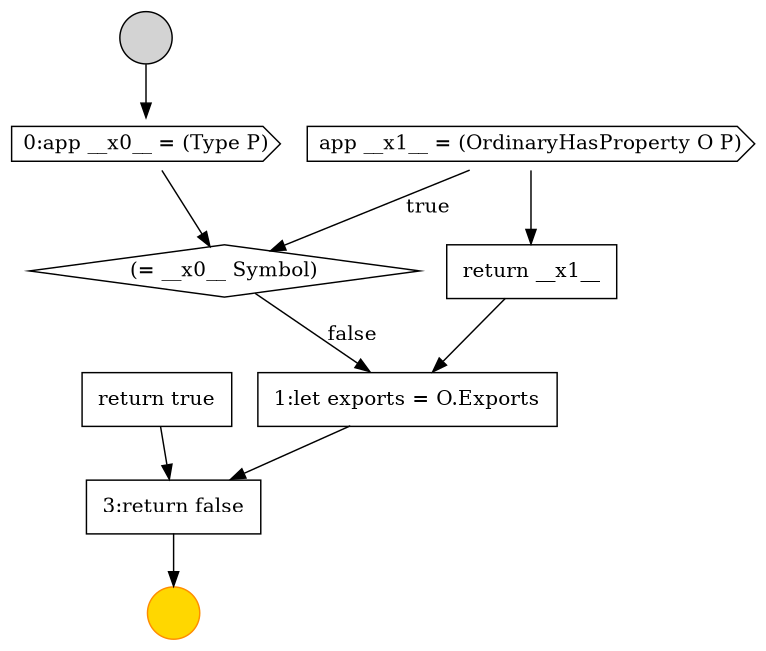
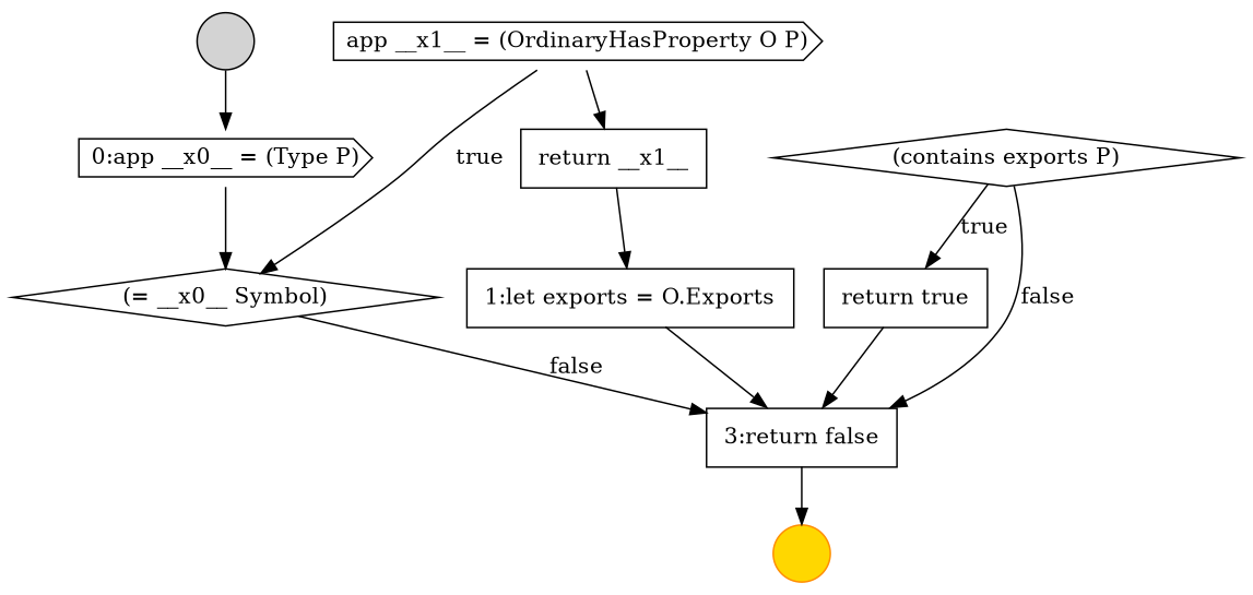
  digraph {
    node [color=black fillcolor=white shape=none style=filled]
    edge [color=black]
    n1 [label=<<font color="black">     <table border="0" cellborder="1" cellspacing="0" cellpadding="10">       <tr><td align="left">return __x1__</td></tr>     </table>   </font>> margin=0]
    n2 [label=<<font color="black">     <table border="0" cellborder="1" cellspacing="0" cellpadding="10">       <tr><td align="left">1:let exports = O.Exports</td></tr>     </table>   </font>> margin=0]
    n3 [label=<<font color="black">     <table border="0" cellborder="1" cellspacing="0" cellpadding="10">       <tr><td align="left">3:return false</td></tr>     </table>   </font>> margin=0]
    n4 [label=<<font color="black">0:app __x0__ = (Type P)</font>> shape=cds]
    n5 [label=<<font color="black">(= __x0__ Symbol)</font>> shape=diamond]
    n6 [label=<<font color="black">app __x1__ = (OrdinaryHasProperty O P)</font>> shape=cds]
    n7 [color=darkorange fillcolor=gold label=" " shape=circle]
    n8 [label=<<font color="black">     <table border="0" cellborder="1" cellspacing="0" cellpadding="10">       <tr><td align="left">return true</td></tr>     </table>   </font>> margin=0]
+   n9 [label=<<font color="black">(contains exports P)</font>> shape=diamond]
    n10 [fillcolor=lightgrey label=" " shape=circle]
    n1 -> n2
    n2 -> n3
    n3 -> n7
    n4 -> n5
-   n5 -> n2 [label=<<font color="black">false</font>>]
+   n5 -> n3 [label=<<font color="black">false</font>>]
    n6 -> n1
    n6 -> n5 [label=<<font color="black">true</font>>]
    n8 -> n3
+   n9 -> n3 [label=<<font color="black">false</font>>]
+   n9 -> n8 [label=<<font color="black">true</font>>]
    n10 -> n4
  }
